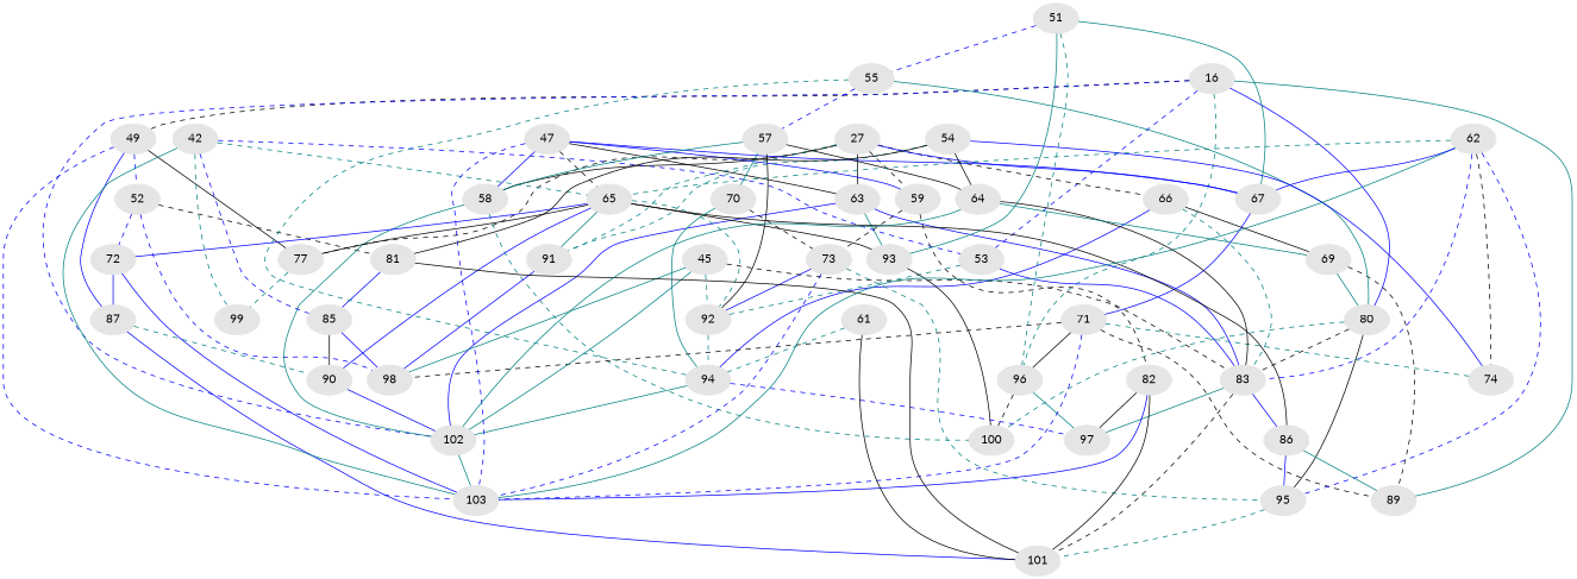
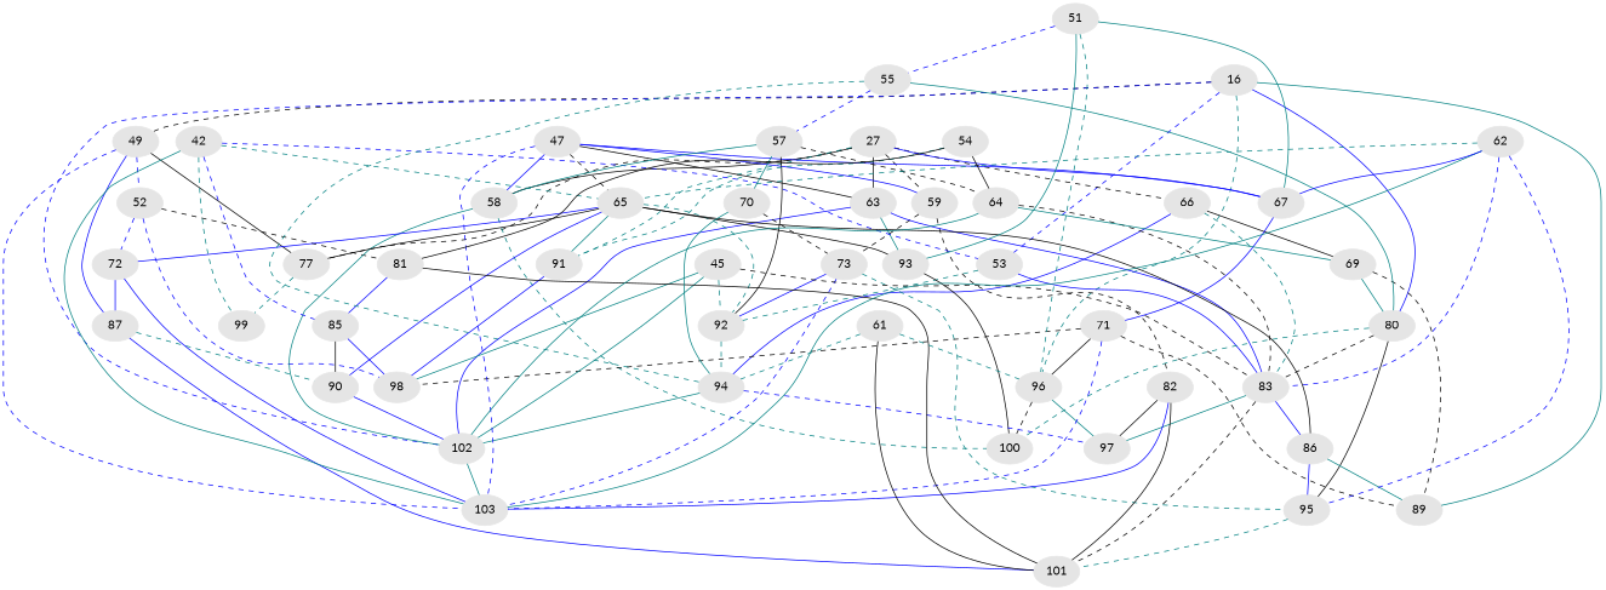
  graph {
    fontname=Lato
    node [color=gray90 fontname=Lato style=filled]
    edge [color=teal fontname=Lato style=solid]
    16 [super="+13+14"]
    49 [super="+23"]
    53
    80 [super="+68"]
    89
    96 [super="+34+43"]
    102 [super="+33+75"]
    77
    103 [super="+9+79"]
    52
    87
    83 [super="+32"]
    92 [super="+61"]
    100
    95 [super="+84"]
    97
    27 [super="+18+20"]
    58 [super="+37"]
    59
    63 [super="+44"]
    66
    67 [super="+30"]
    91
    73 [super="+8"]
    82
    93
    94 [super="+88"]
    69
    71 [super="+35+50"]
    99
    98 [super="+28"]
    42 [super="+38"]
    65 [super="+26+36"]
    85
    72
    86
    90
    101 [super="+19+24"]
    45
    47 [super="+25"]
    81
    51
    55
    57 [super="+22"]
    64 [super="+41"]
    54
-   74
    70
    n49 [label=61 super="+46"]
    62 [super="+4+5"]
    16 -- 49 [color=black style=dashed]
    16 -- 53 [color=blue style=dashed]
    16 -- 80 [color=blue weight=2]
    16 -- 89
    16 -- 96 [style=dashed weight=2]
    16 -- 102 [color=blue style=dashed]
    49 -- 77 [color=black]
    49 -- 103 [color=blue style=dashed weight=2]
    49 -- 52 [color=blue style=dashed]
    49 -- 87 [color=blue]
    53 -- 83 [color=blue]
    53 -- 92 [style=dashed]
    80 -- 83 [color=black style=dashed]
    80 -- 100 [style=dashed]
    80 -- 95 [color=black weight=2]
    96 -- 100 [color=black style=dashed]
    96 -- 97
    102 -- 103 [weight=3]
    77 -- 99 [style=dashed]
    52 -- 98 [color=blue style=dashed]
    52 -- 72 [color=blue style=dashed]
    52 -- 81 [color=black style=dashed]
    87 -- 90 [style=dashed]
    87 -- 101 [color=blue]
    83 -- 97
    83 -- 86 [color=blue]
    83 -- 101 [color=black style=dashed]
    92 -- 94 [style=dashed weight=3]
    95 -- 101 [style=dashed weight=3]
    27 -- 77 [color=black style=dashed]
    27 -- 58 [color=black]
    27 -- 59 [color=black style=dashed]
    27 -- 63 [color=black weight=2]
    27 -- 66 [color=black style=dashed]
    27 -- 67 [color=blue]
    27 -- 91 [style=dashed]
    58 -- 102
    58 -- 100 [style=dashed]
    59 -- 73 [color=black style=dashed]
    59 -- 82 [color=black style=dashed]
    63 -- 102 [color=blue]
    63 -- 83 [color=blue]
    63 -- 93
    66 -- 83 [style=dashed]
    66 -- 94 [color=blue]
    66 -- 69 [color=black]
    67 -- 71 [color=blue]
    91 -- 98 [color=blue]
    73 -- 103 [color=blue style=dashed]
    73 -- 92 [color=blue]
    73 -- 95 [style=dashed]
    82 -- 103 [color=blue]
    82 -- 97 [color=black]
    82 -- 101 [color=black]
    93 -- 100 [color=black]
    94 -- 102 [weight=3]
    94 -- 97 [color=blue style=dashed]
    69 -- 80
    69 -- 89 [color=black style=dashed]
    71 -- 89 [color=black style=dashed]
    71 -- 96 [color=black weight=2]
    71 -- 103 [color=blue style=dashed]
    71 -- 98 [color=black style=dashed weight=2]
-   71 -- 74 [style=dashed]
    42 -- 53 [color=blue style=dashed]
    42 -- 103
    42 -- 99 [style=dashed weight=2]
    42 -- 65 [style=dashed]
    42 -- 85 [color=blue style=dashed]
    65 -- 77 [color=black]
    65 -- 92 [style=dashed]
    65 -- 91
    65 -- 93 [color=black]
    65 -- 72 [color=blue]
    65 -- 86 [color=black]
    65 -- 90 [color=blue]
    85 -- 98 [color=blue]
    85 -- 90 [color=black]
    72 -- 103 [color=blue]
    72 -- 87 [color=blue]
    86 -- 89
    86 -- 95 [color=blue]
    90 -- 102 [color=blue]
    45 -- 102
    45 -- 83 [color=black style=dashed]
    45 -- 92 [style=dashed]
    45 -- 98
    47 -- 103 [color=blue style=dashed weight=3]
    47 -- 58 [color=blue]
    47 -- 59 [color=blue]
    47 -- 63 [color=black]
    47 -- 67 [color=blue]
    47 -- 65 [color=black style=dashed]
    81 -- 85 [color=blue]
    81 -- 101 [color=black]
    51 -- 96 [style=dashed]
    51 -- 67
    51 -- 93
    51 -- 55 [color=blue style=dashed]
    55 -- 80
    55 -- 94 [style=dashed]
    55 -- 57 [color=blue style=dashed]
    57 -- 92 [color=black]
    57 -- 58 [weight=2]
-   57 -- 64 [color=black]
+   57 -- 64 [color=black style=dashed]
    57 -- 70
    64 -- 102
-   64 -- 83 [color=black weight=2]
+   64 -- 83 [color=black style=dashed weight=2]
    64 -- 69
    54 -- 91 [style=dashed]
    54 -- 81 [color=black]
    54 -- 64 [color=black]
-   54 -- 74 [color=blue]
    70 -- 73 [color=black style=dashed weight=2]
    70 -- 94
+   n49 -- 96 [style=dashed]
    n49 -- 94 [style=dashed weight=2]
    n49 -- 101 [color=black weight=3]
    62 -- 103
    62 -- 83 [color=blue style=dashed weight=2]
    62 -- 95 [color=blue style=dashed]
    62 -- 67 [color=blue weight=2]
    62 -- 65 [style=dashed]
-   62 -- 74 [color=black style=dashed]
  }
